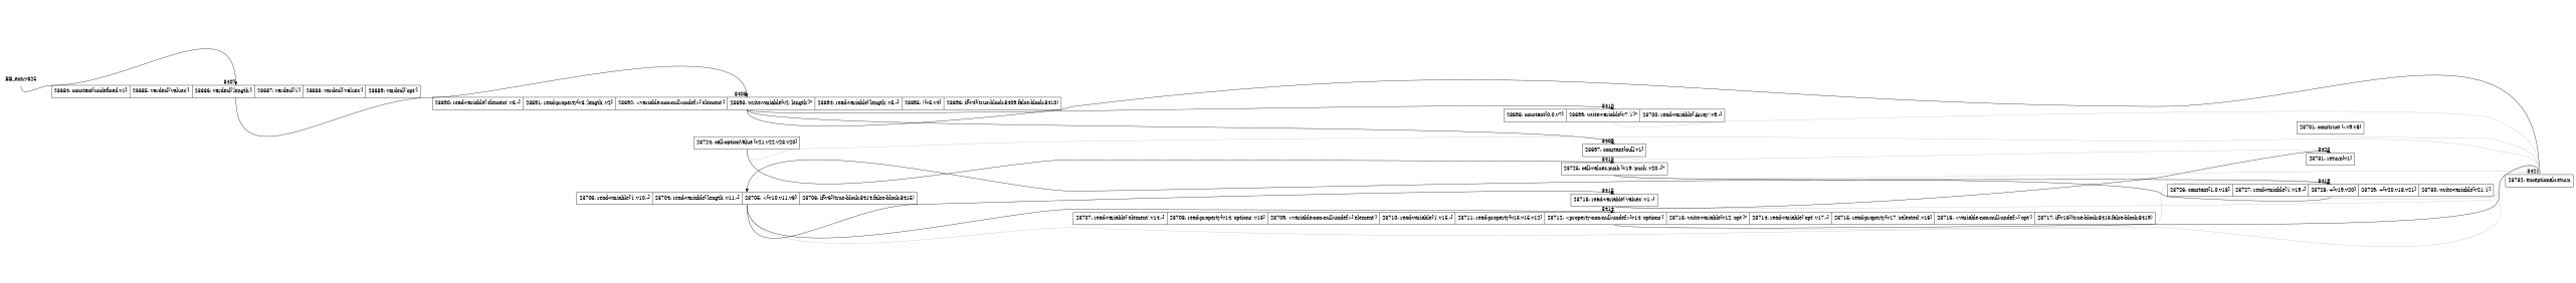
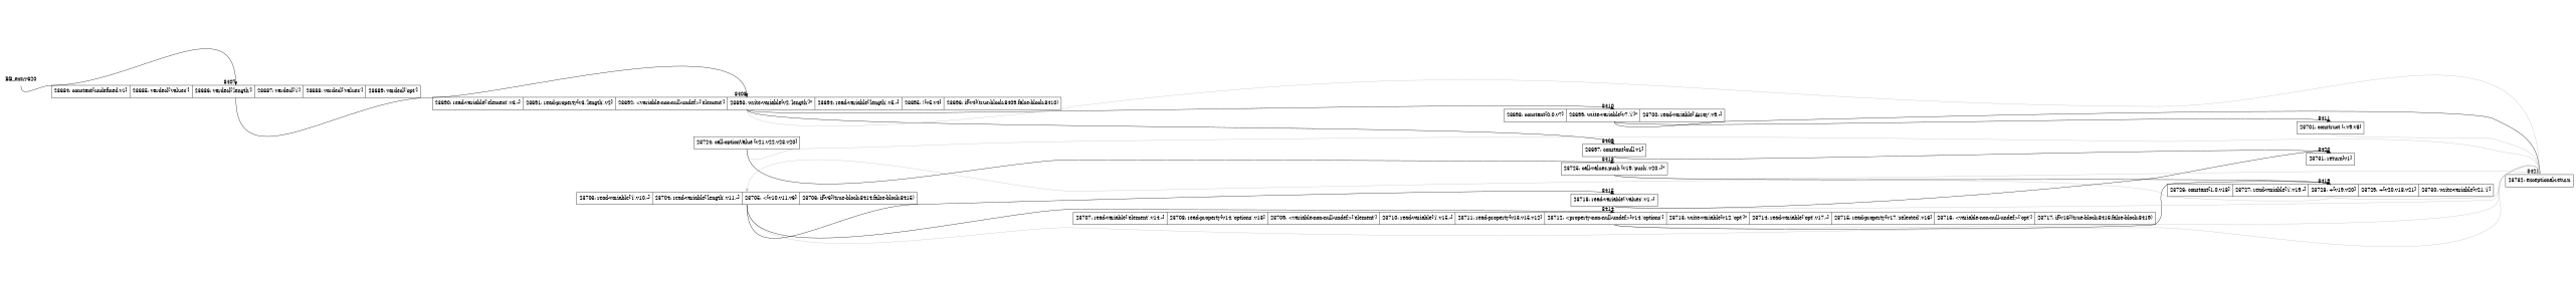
  digraph {
    rankdir=LR
    node [shape=record]
    edge [headport=n tailport=s]
-   BB_entry625 [shape=none]
+   BB_entry625 [shape=none label=BB_entry620]
    n2 [label="{23684: constant[undefined,v1]|23685: vardecl['values']|23686: vardecl['length']|23687: vardecl['i']|23688: vardecl['values']|23689: vardecl['opt']}"]
    n3 [label="{23690: read-variable['element',v3,-]|23691: read-property[v3,'length',v2]|23692: \<variable-non-null-undef\>['element']|23693: write-variable[v2,'length']*|23694: read-variable['length',v5,-]|23695: ![v5,v4]|23696: if[v4](true-block:8409,false-block:8410)}"]
    n4 [label="{23697: constant[null,v1]}"]
    n5 [label="{23698: constant[0.0,v7]|23699: write-variable[v7,'i']*|23700: read-variable['Array',v9,-]}"]
    n6 [label="{23732: exceptional-return}"]
    n7 [label="{23731: return[v1]}"]
    n8 [label="{23701: construct [-,v9,v8]}"]
    n9 [label="{23703: read-variable['i',v10,-]|23704: read-variable['length',v11,-]|23705: \<[v10,v11,v6]|23706: if[v6](true-block:8414,false-block:8415)}"]
    n10 [label="{23707: read-variable['element',v14,-]|23708: read-property[v14,'options',v13]|23709: \<variable-non-null-undef\>['element']|23710: read-variable['i',v15,-]|23711: read-property[v13,v15,v12]|23712: \<property-non-null-undef\>[v14,'options']|23713: write-variable[v12,'opt']*|23714: read-variable['opt',v17,-]|23715: read-property[v17,'selected',v16]|23716: \<variable-non-null-undef\>['opt']|23717: if[v16](true-block:8416,false-block:8419)}"]
    n11 [label="{23718: read-variable['values',v1,-]}"]
    n12 [label="{23726: constant[1.0,v18]|23727: read-variable['i',v19,-]|23728: +[v19,v20]|23729: +[v20,v18,v21]|23730: write-variable[v21,'i']}"]
    n13 [label="{23724: call-optionValue [v21,v22,v23,v20]}"]
    n14 [label="{23725: call-values.push [v19,'push',v20,-]*}"]
    BB_entry625 -> n2 [headlabel="    8407"]
    n2 -> n3 [headlabel="      8408"]
    n3 -> n4 [headlabel="      8409"]
    n3 -> n5 [headlabel="      8410"]
-   n3 -> n6 [color=black headlabel="      8421"]
-   n4 -> n7 [headlabel="      8420" color=gray]
-   n5 -> n6 [color=gray]
+   n3 -> n6 [color=gray headlabel="      8421"]
+   n4 -> n7 [headlabel="      8420"]
+   n5 -> n6 [color=black]
+   n5 -> n8 [headlabel="      8411"]
    n8 -> n6 [color=gray]
    n9 -> n6 [color=gray]
    n9 -> n10 [headlabel="      8414"]
    n9 -> n11 [headlabel="      8415"]
-   n10 -> n6 [color=black]
-   n10 -> n12 [headlabel="      8419" color=gray]
+   n10 -> n6 [color=gray]
+   n10 -> n12 [headlabel="      8419"]
    n11 -> n6 [color=gray]
    n11 -> n7
    n12 -> n6 [color=gray]
-   n12 -> n9
+   n12 -> n9 [color=gray]
    n13 -> n6 [color=gray]
    n13 -> n14 [headlabel="      8418"]
    n14 -> n6 [color=gray]
    n14 -> n12
  }
